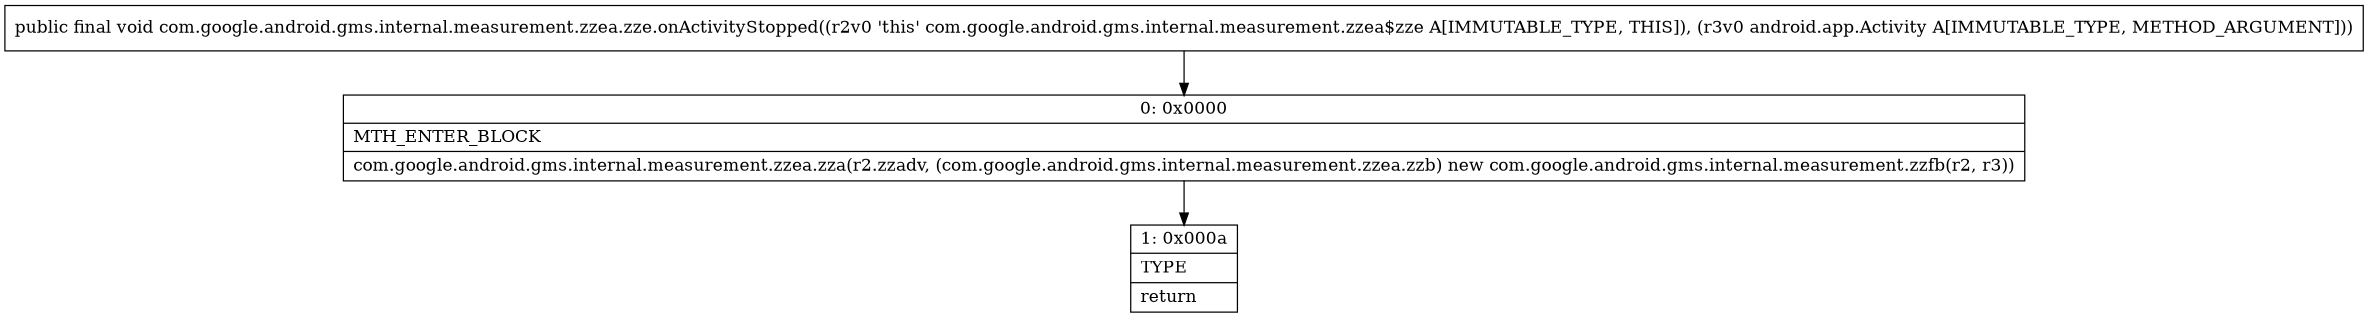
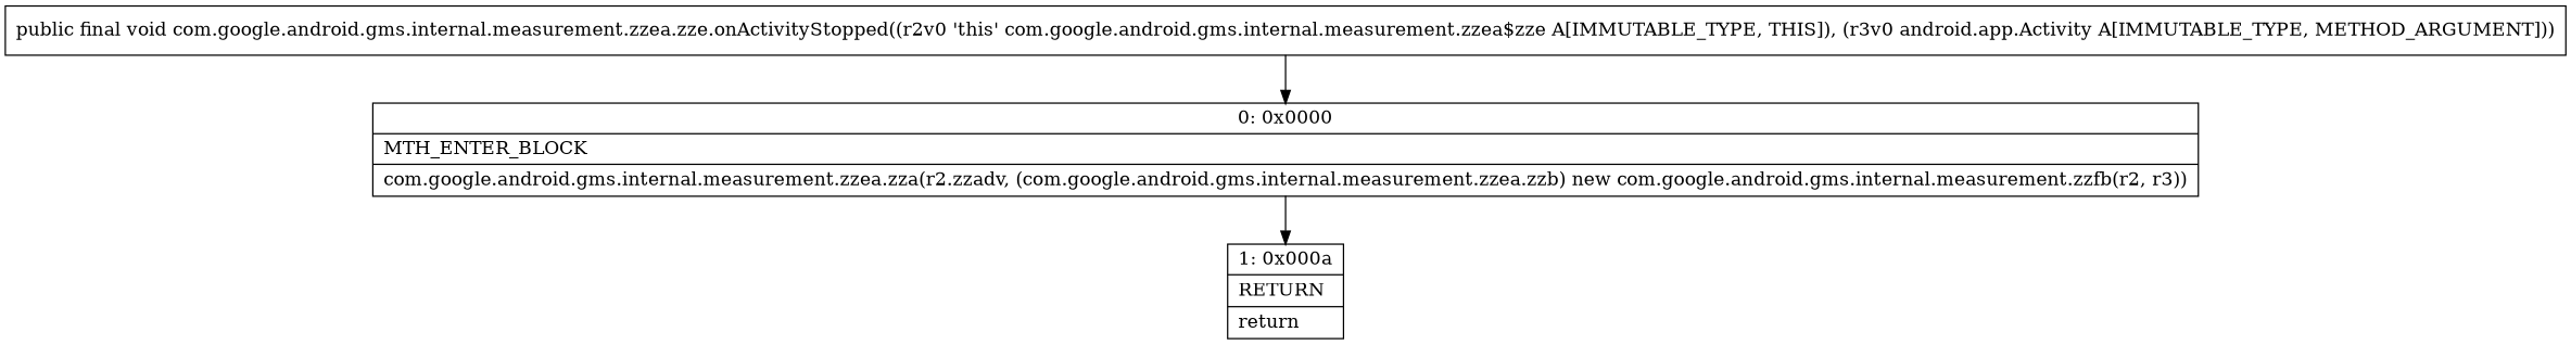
  digraph {
    node [shape=record]
    n1 [label="{0\:\ 0x0000|MTH_ENTER_BLOCK\l|com.google.android.gms.internal.measurement.zzea.zza(r2.zzadv, (com.google.android.gms.internal.measurement.zzea.zzb) new com.google.android.gms.internal.measurement.zzfb(r2, r3))\l}"]
-   n2 [label="{1\:\ 0x000a|TYPE\l|return\l}"]
+   n2 [label="{1\:\ 0x000a|RETURN\l|return\l}"]
    n3 [label="{public final void com.google.android.gms.internal.measurement.zzea.zze.onActivityStopped((r2v0 'this' com.google.android.gms.internal.measurement.zzea$zze A[IMMUTABLE_TYPE, THIS]), (r3v0 android.app.Activity A[IMMUTABLE_TYPE, METHOD_ARGUMENT])) }"]
    n1 -> n2
    n3 -> n1
  }
